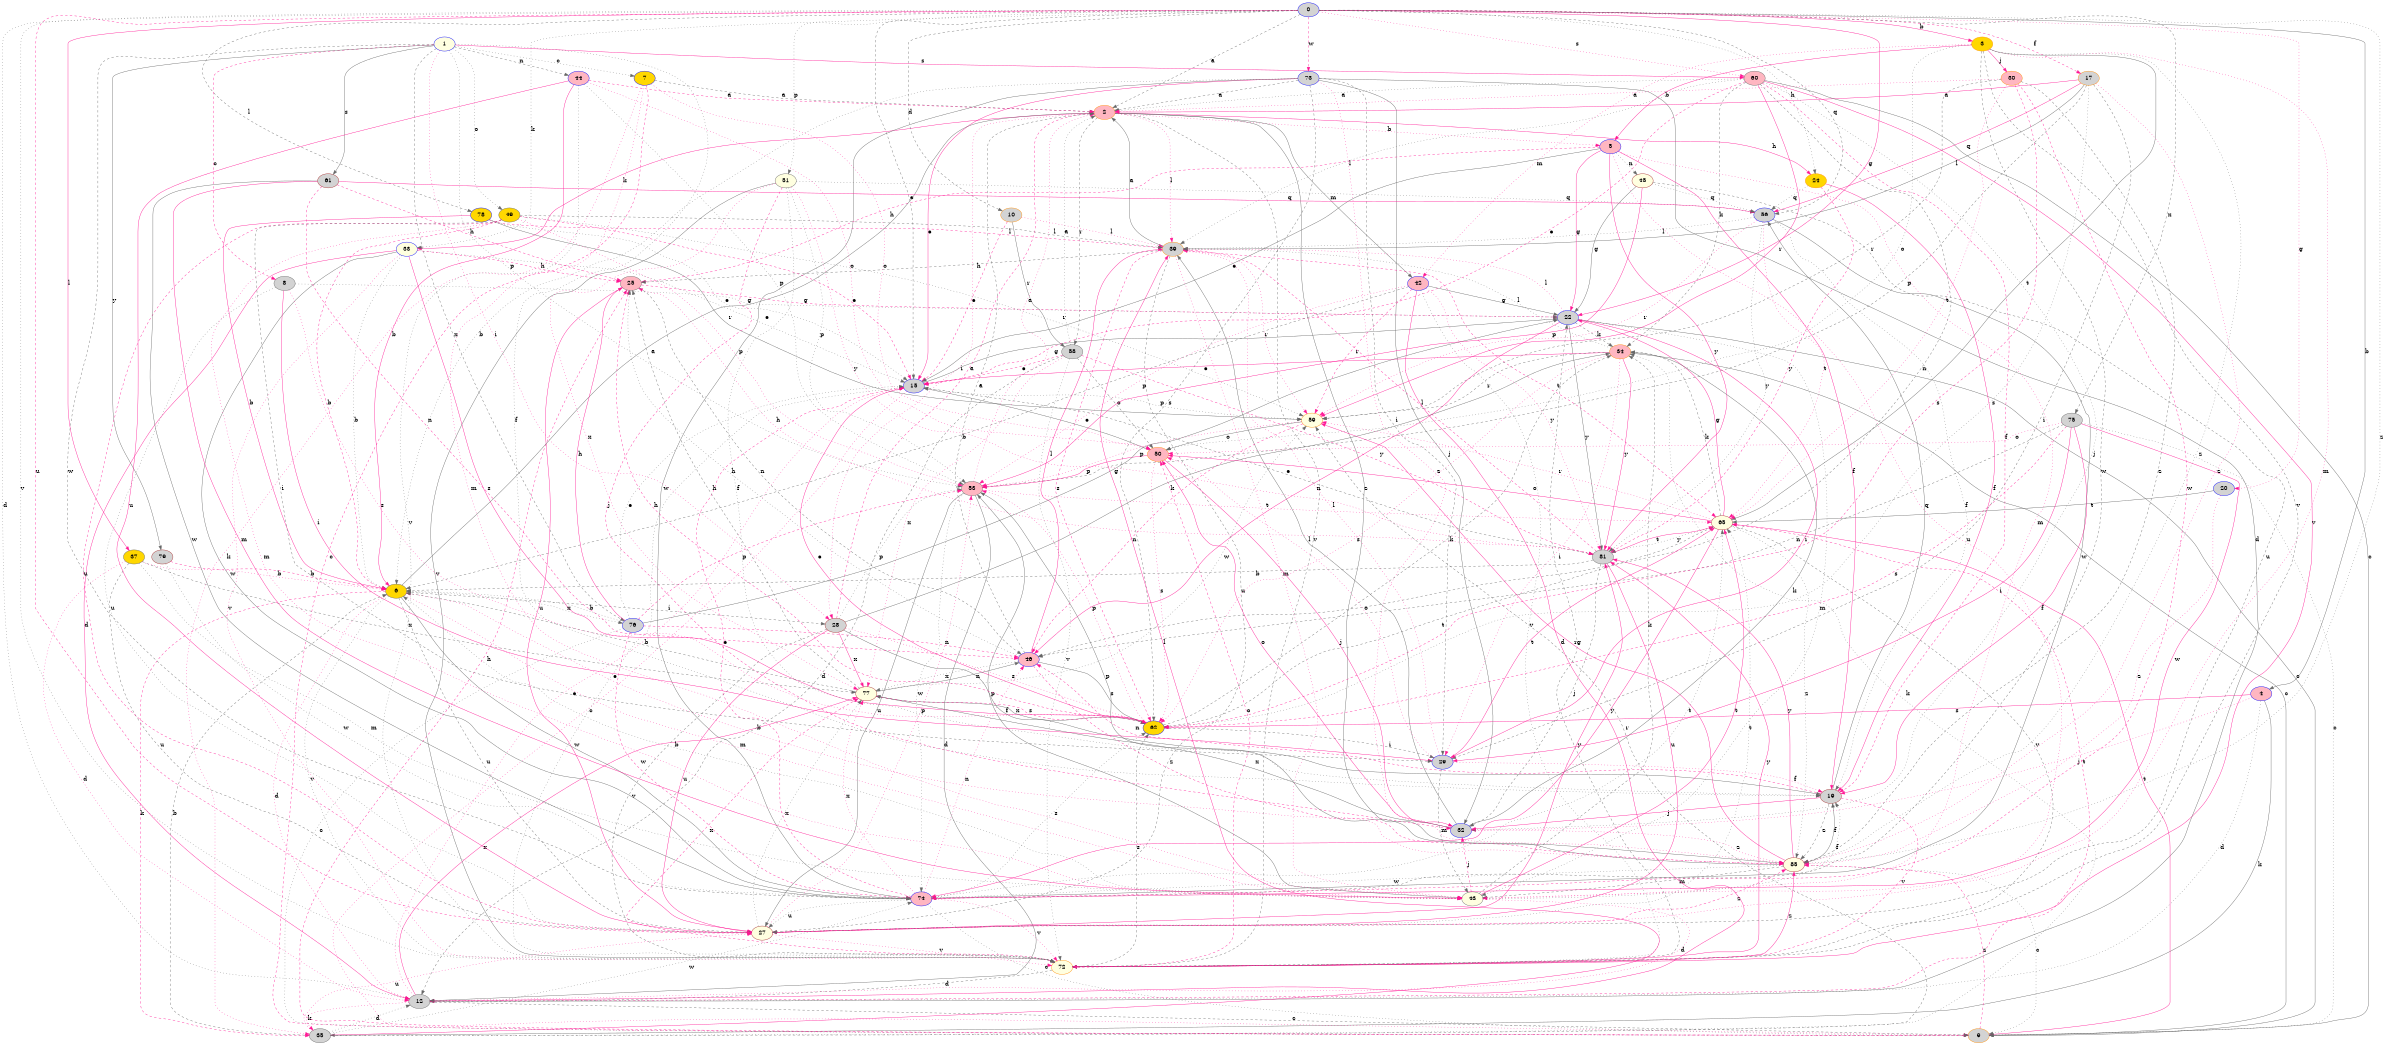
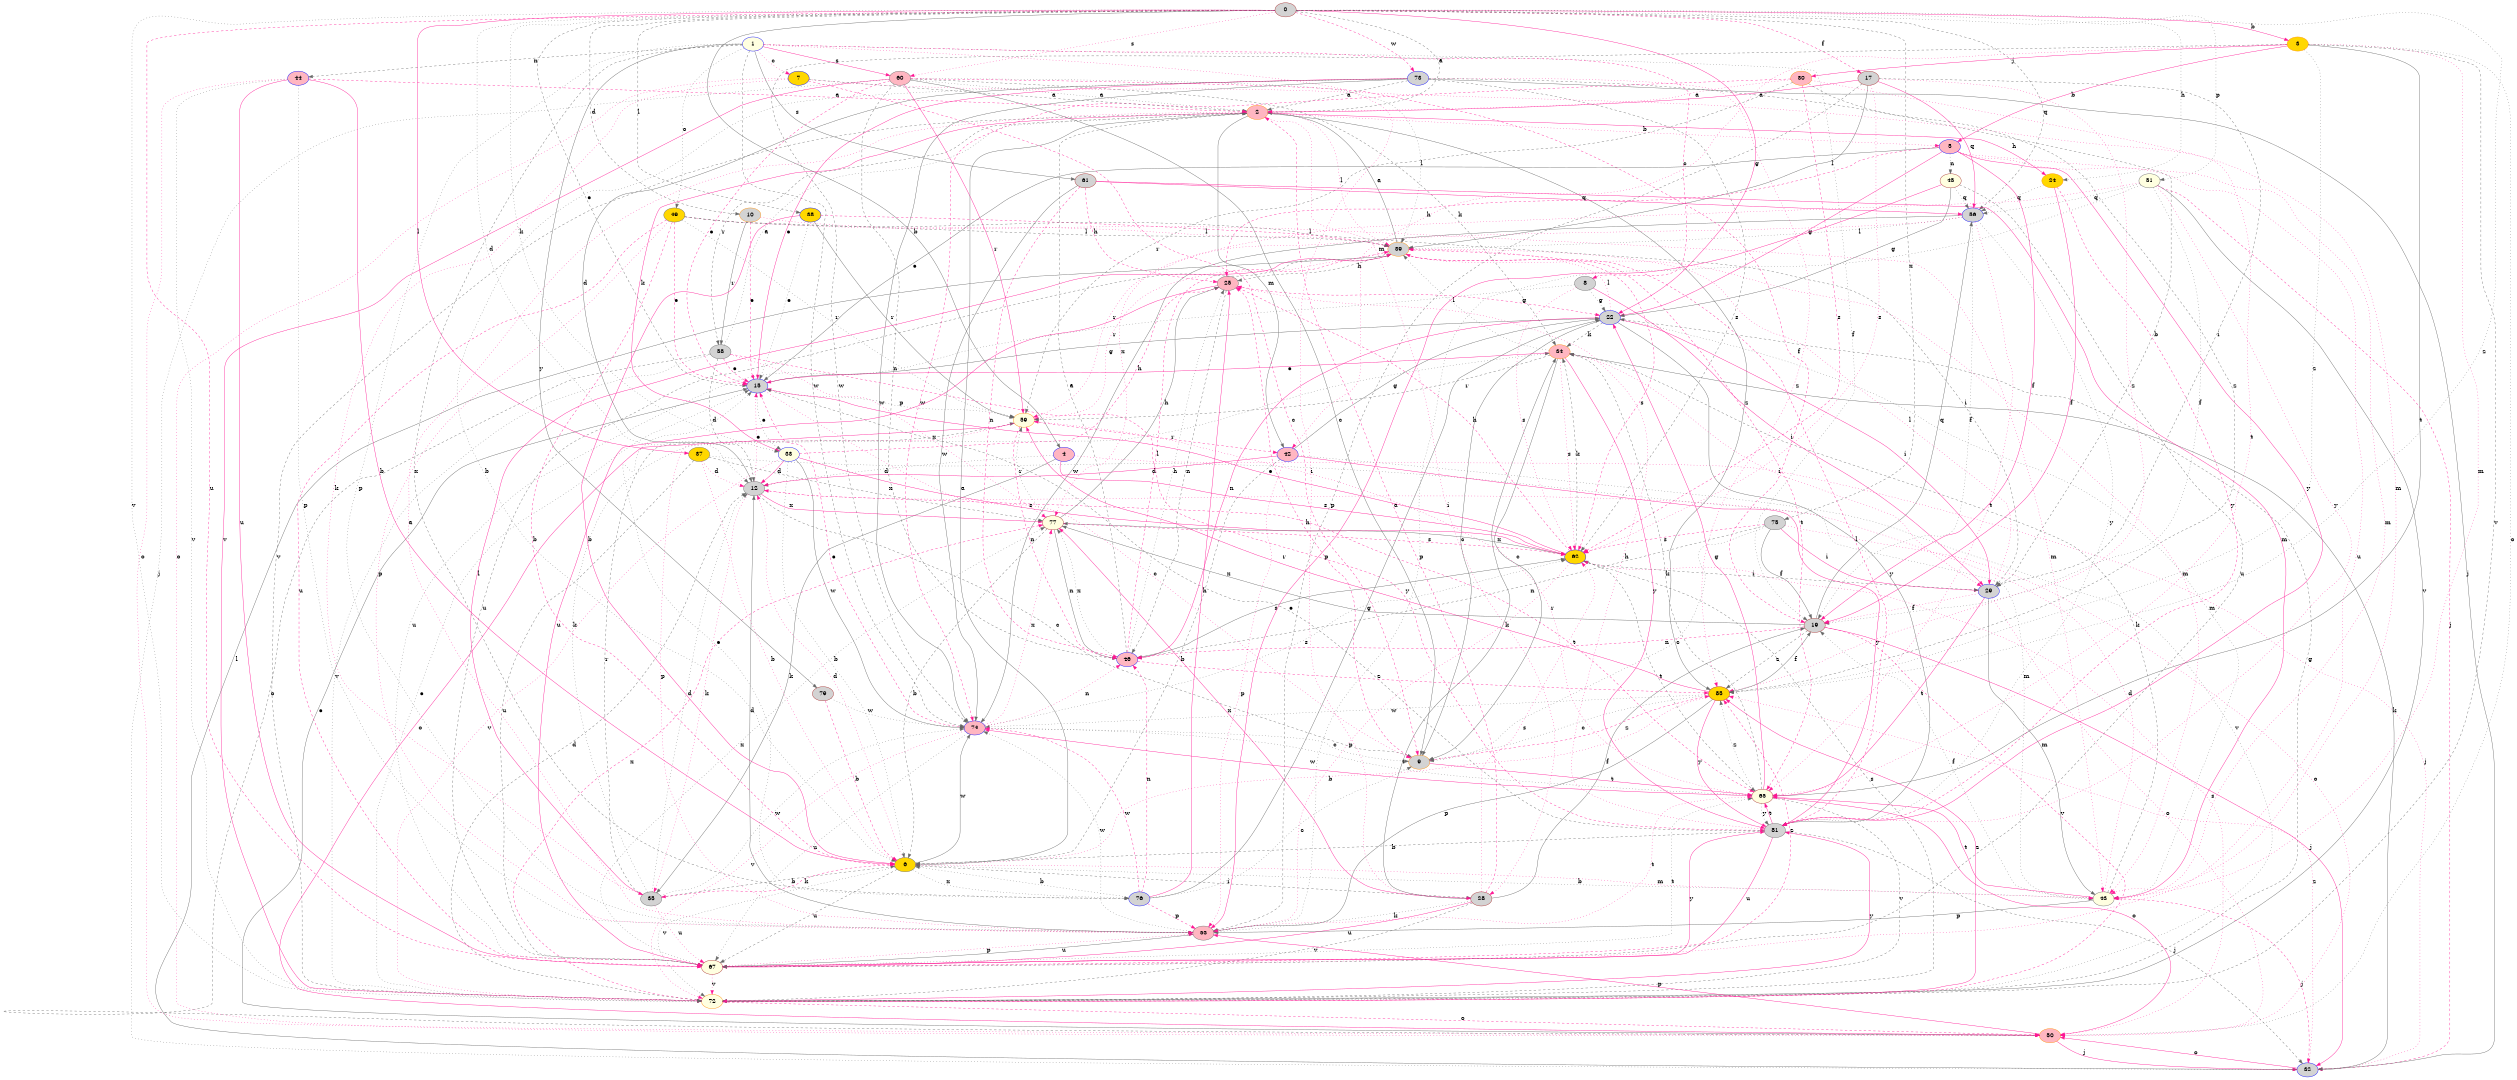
  strict digraph {
    node [color=blue fillcolor=lightgrey style=filled]
    edge [color=gray40 style=dotted]
    2 [color=darkorange fillcolor=lightpink]
-   0
+   0 [color=brown]
    3 [color=darkorange fillcolor=gold]
    4 [fillcolor=lightpink]
    10 [color=darkorange]
    12 [color=gray40]
    15
-   17 [color=darkorange]
-   20
+   17 [color=brown]
    22
    24 [color=darkorange fillcolor=gold]
    33 [fillcolor=lightyellow]
    37 [color=gray40 fillcolor=gold]
-   38 [fillcolor=gold label=78]
+   38 [fillcolor=gold]
    51 [color=gray40 fillcolor=lightyellow]
    56
    60 [color=gray40 fillcolor=lightpink]
-   67 [color=brown fillcolor=lightyellow label=27]
+   67 [color=brown fillcolor=lightyellow]
    72 [color=darkorange fillcolor=lightyellow]
    73
    75 [color=gray40]
-   85 [color=brown fillcolor=lightyellow]
+   85 [color=brown fillcolor=gold]
    28 [color=brown]
    5 [fillcolor=lightpink]
    39 [color=darkorange]
    42 [fillcolor=lightpink]
    58 [color=gray40]
    74 [fillcolor=lightpink]
    30 [color=darkorange fillcolor=lightpink]
    43 [color=gray40 fillcolor=lightyellow]
    50 [color=darkorange fillcolor=lightpink]
    65 [color=brown fillcolor=lightyellow]
    32
    35 [color=gray40]
    62 [fillcolor=gold]
    9 [color=darkorange]
    77 [color=brown fillcolor=lightyellow]
    59 [color=darkorange fillcolor=lightyellow]
    53 [color=gray40 fillcolor=lightpink]
    29
    81 [color=gray40]
    46 [fillcolor=lightpink]
    n43 [color=darkorange fillcolor=lightpink label=34]
    19 [color=brown]
    25 [color=gray40 fillcolor=lightpink]
    6 [color=gray40 fillcolor=gold]
    1 [fillcolor=lightyellow]
    7 [fillcolor=gold]
    8 [color=gray40]
    44 [fillcolor=lightpink]
    49 [color=gray40 fillcolor=gold]
    61 [color=brown]
    76
    79 [color=brown]
    45 [color=brown fillcolor=lightyellow]
    2 -> 24 [color=deeppink label=h style=solid]
    2 -> 33 [color=deeppink label=k style=solid]
    2 -> 72 [label=v style=dashed]
    2 -> 85 [label=z style=solid]
    2 -> 28 [color=deeppink label=i]
    2 -> 5 [color=deeppink label=b]
    2 -> 39 [color=deeppink label=l]
    2 -> 42 [label=m style=solid]
    2 -> 58 [label=r style=dashed]
    0 -> 2 [label=a style=dashed]
    0 -> 3 [color=deeppink label=b style=solid]
    0 -> 4 [label=b style=solid]
    0 -> 10 [label=d style=dashed]
    0 -> 12 [label=d]
    0 -> 15 [label=e style=dashed]
    0 -> 17 [color=deeppink label=f style=dashed]
-   0 -> 20 [color=deeppink label=g]
    0 -> 22 [color=deeppink label=g style=solid]
    0 -> 24 [label=h]
    0 -> 33 [label=k]
    0 -> 37 [color=deeppink label=l style=solid]
    0 -> 38 [label=l style=dashed]
    0 -> 51 [label=p]
    0 -> 56 [label=q style=dashed]
    0 -> 60 [color=deeppink label=s]
    0 -> 67 [color=deeppink label=u style=dashed]
    0 -> 72 [label=v]
    0 -> 73 [color=deeppink label=w style=dashed]
    0 -> 75 [label=x style=dashed]
    0 -> 85 [label=z]
    3 -> 72 [label=v style=dashed]
    3 -> 85 [label=z]
    3 -> 5 [color=deeppink label=b style=solid]
    3 -> 42 [color=deeppink label=m]
    3 -> 74 [label=w style=dashed]
    3 -> 30 [color=deeppink label=j style=solid]
    3 -> 43 [color=deeppink label=m]
    3 -> 50 [label=o]
    3 -> 65 [label=t style=solid]
    4 -> 12 [label=d]
    4 -> 32 [color=deeppink label=j]
    4 -> 35 [label=k style=solid]
    4 -> 62 [color=deeppink label=s style=solid]
    10 -> 15 [color=deeppink label=e style=dashed]
    10 -> 39 [color=deeppink label=l]
    10 -> 58 [label=r style=solid]
    12 -> 15 [color=deeppink label=e]
    12 -> 65 [color=deeppink label=t style=dashed]
    12 -> 35 [color=deeppink label=k]
    12 -> 9 [label=c style=dashed]
    12 -> 77 [color=deeppink label=x style=solid]
    15 -> 22 [label=g style=solid]
    15 -> 9 [color=deeppink label=c]
    15 -> 59 [label=p]
    17 -> 2 [color=deeppink label=a style=solid]
    17 -> 56 [color=deeppink label=q style=solid]
    17 -> 85 [color=deeppink label=z]
    17 -> 39 [label=l style=solid]
-   17 -> 62 [label=s]
+   17 -> 62 [color=deeppink label=s]
    17 -> 53 [label=p style=dashed]
    17 -> 29 [label=i style=dashed]
-   20 -> 85 [color=deeppink label=z]
-   20 -> 65 [label=t style=solid]
    22 -> 39 [color=deeppink label=l]
    22 -> 43 [label=m]
    22 -> 9 [label=c style=solid]
    22 -> 29 [color=deeppink label=i style=solid]
    22 -> 81 [label=y style=solid]
    22 -> 46 [color=deeppink label=n style=solid]
    22 -> n43 [label=k style=dashed]
    24 -> 56 [label=q]
    24 -> 81 [color=deeppink label=y style=dashed]
    24 -> 19 [color=deeppink label=f style=solid]
    33 -> 12 [color=deeppink label=d style=solid]
-   33 -> 15 [label=e]
+   15 -> 33 [label=e]
    33 -> 72 [color=deeppink label=v]
    33 -> 74 [label=w style=solid]
    33 -> 62 [color=deeppink label=s style=solid]
    33 -> 25 [color=deeppink label=h style=dashed]
    33 -> 6 [label=b]
    37 -> 12 [color=deeppink label=d]
    37 -> 67 [label=u style=dashed]
    37 -> 43 [label=m]
    37 -> 77 [label=x style=dashed]
    37 -> 6 [color=deeppink label=b]
    38 -> 15 [label=e]
    38 -> 39 [color=deeppink label=l style=dashed]
    38 -> 59 [label=r style=solid]
    38 -> 6 [color=deeppink label=b style=solid]
    51 -> 56 [label=q]
    51 -> 72 [label=v style=solid]
    51 -> 32 [color=deeppink label=j style=dashed]
    51 -> 77 [color=deeppink label=x]
    51 -> 53 [label=p]
    51 -> 81 [color=deeppink label=y]
    51 -> 19 [label=f]
    56 -> 39 [label=l]
    56 -> 74 [label=w style=solid]
    56 -> 65 [color=deeppink label=t]
    56 -> 59 [color=deeppink label=r]
    56 -> 81 [label=y]
    56 -> 19 [label=f]
    60 -> 2 [label=a]
    60 -> 15 [color=deeppink label=e style=dashed]
    60 -> 72 [color=deeppink label=v style=solid]
    60 -> 39 [label=l]
    60 -> 32 [label=j]
    60 -> 9 [label=c style=solid]
    60 -> 59 [color=deeppink label=r style=solid]
    60 -> 46 [label=n style=dashed]
    60 -> n43 [label=k style=dashed]
    60 -> 19 [color=deeppink label=f style=dashed]
    67 -> 72 [color=deeppink label=v]
    67 -> 85 [color=deeppink label=z style=dashed]
    67 -> 65 [label=t]
    67 -> 77 [label=x]
    67 -> 53 [color=deeppink label=p]
    67 -> 81 [color=deeppink label=y style=solid]
    72 -> 12 [label=d style=dashed]
    72 -> 15 [label=e]
    72 -> 22 [label=g style=dashed]
    72 -> 85 [color=deeppink label=z style=solid]
    72 -> 50 [color=deeppink label=o style=dashed]
    72 -> 62 [label=s style=dashed]
    72 -> 77 [color=deeppink label=x style=dashed]
    72 -> 81 [color=deeppink label=y style=solid]
    73 -> 2 [label=a style=dashed]
    73 -> 12 [label=d style=solid]
    73 -> 15 [color=deeppink label=e style=solid]
    73 -> 85 [color=deeppink label=z]
    73 -> 74 [label=w style=solid]
    73 -> 32 [label=j style=solid]
    73 -> 62 [label=s style=dashed]
-   73 -> 29 [label=i style=dashed]
+   73 -> 29 [label=b style=dashed]
    73 -> 6 [label=b]
-   75 -> 74 [color=deeppink label=w style=solid]
    75 -> 50 [color=deeppink label=o]
    75 -> 62 [color=deeppink label=s style=dashed]
    75 -> 9 [label=c]
    75 -> 29 [color=deeppink label=i style=solid]
    75 -> 46 [label=n style=dashed]
-   75 -> 19 [color=deeppink label=f style=solid]
+   75 -> 19 [label=f style=solid]
    85 -> 74 [label=w]
-   85 -> 43 [label=m style=dashed]
    85 -> 9 [label=c]
    85 -> 59 [color=deeppink label=r style=solid]
    85 -> 53 [label=p style=solid]
    85 -> 81 [color=deeppink label=y style=solid]
    85 -> 19 [label=f style=solid]
    85 -> 6 [color=deeppink label=b]
    28 -> 2 [color=deeppink label=a style=dashed]
    28 -> 67 [color=deeppink label=u style=solid]
    28 -> 72 [label=v style=dashed]
    28 -> 62 [color=deeppink label=s]
    28 -> 77 [color=deeppink label=x style=solid]
-   28 -> 53 [label=p]
+   28 -> 53 [label=k]
    28 -> n43 [label=k style=solid]
    28 -> 19 [label=f style=solid]
    5 -> 15 [label=e style=solid]
    5 -> 22 [color=deeppink label=g style=solid]
    5 -> 67 [color=deeppink label=u]
    5 -> 43 [color=deeppink label=m]
    5 -> 81 [color=deeppink label=y style=solid]
    5 -> 19 [color=deeppink label=f style=solid]
    5 -> 25 [color=deeppink label=h style=dashed]
    5 -> 45 [label=n]
    39 -> 2 [label=a style=solid]
    39 -> 67 [label=u style=dashed]
    39 -> 43 [color=deeppink label=m]
    39 -> 65 [color=deeppink label=t style=dashed]
    39 -> 62 [color=deeppink label=s style=dashed]
    39 -> 59 [color=deeppink label=r]
    39 -> 25 [label=h style=dashed]
    42 -> 12 [color=deeppink label=d style=solid]
    42 -> 22 [label=g style=solid]
    42 -> 72 [label=v]
-   42 -> 59 [color=deeppink label=r style=dashed]
+   59 -> 42 [color=deeppink label=r style=dashed]
    42 -> 53 [color=deeppink label=p]
-   42 -> 81 [color=deeppink label=y]
+   42 -> 81 [color=deeppink label=y style=solid]
    42 -> 6 [label=b style=dashed]
    58 -> 2 [label=a]
    58 -> 12 [label=d style=dashed]
    58 -> 15 [color=deeppink label=e style=dashed]
    58 -> 72 [label=v]
    58 -> 50 [label=o style=dashed]
    58 -> 77 [color=deeppink label=x]
    58 -> 81 [color=deeppink label=y style=dashed]
    74 -> 15 [color=deeppink label=e style=dashed]
    74 -> 67 [label=u]
    74 -> 72 [color=deeppink label=v]
    74 -> 65 [label=t]
    74 -> 62 [label=s]
    74 -> 9 [label=c]
    74 -> 77 [color=deeppink label=x]
    74 -> 46 [color=deeppink label=n]
    30 -> 2 [color=deeppink label=a]
    30 -> 85 [label=z style=dashed]
    30 -> 74 [color=deeppink label=w style=dashed]
    30 -> 65 [color=deeppink label=t]
    30 -> 62 [color=deeppink label=s style=dashed]
    30 -> 59 [label=r style=dashed]
    43 -> 12 [color=deeppink label=d]
    43 -> 65 [color=deeppink label=t style=solid]
    43 -> 32 [color=deeppink label=j style=dashed]
    43 -> 53 [label=p style=solid]
    43 -> n43 [label=k style=dashed]
    43 -> 19 [label=f]
    43 -> 6 [label=b]
    50 -> 15 [label=e style=solid]
    50 -> 32 [color=deeppink label=j style=solid]
    50 -> 62 [color=deeppink label=s]
    50 -> 53 [color=deeppink label=p style=solid]
    65 -> 22 [color=deeppink label=g style=solid]
    65 -> 72 [label=v style=dashed]
    65 -> 85 [label=z]
-   65 -> 74 [color=deeppink label=y style=solid]
+   65 -> 74 [color=deeppink label=w style=solid]
    65 -> 50 [color=deeppink label=o style=solid]
    65 -> 59 [color=deeppink label=r]
    65 -> 81 [label=y]
    65 -> n43 [label=k style=dashed]
    32 -> 85 [color=deeppink label=z]
    32 -> 39 [label=l style=solid]
    32 -> 50 [color=deeppink label=o style=solid]
    32 -> n43 [label=k style=solid]
    35 -> 12 [label=d]
    35 -> 67 [color=deeppink label=u]
    35 -> 39 [color=deeppink label=l style=solid]
    35 -> 74 [label=w]
    35 -> 59 [label=r style=dashed]
    35 -> n43 [label=k]
    35 -> 6 [label=b style=dashed]
    62 -> 15 [color=deeppink label=e style=solid]
    62 -> 65 [label=t style=dashed]
    62 -> 77 [label=x style=solid]
    62 -> 53 [color=deeppink label=p]
    62 -> 29 [label=i style=dashed]
    62 -> n43 [label=k style=dashed]
    62 -> 25 [color=deeppink label=h style=dashed]
    9 -> 85 [color=deeppink label=z style=dashed]
    9 -> 65 [color=deeppink label=t style=solid]
    9 -> 25 [color=deeppink label=h style=dashed]
    77 -> 62 [color=deeppink label=s style=dashed]
-   77 -> 59 [label=w]
+   77 -> 59 [label=r]
    77 -> 46 [label=n style=solid]
-   77 -> 25 [label=h style=dashed]
+   77 -> 25 [label=h style=solid]
    77 -> 6 [label=b style=dashed]
-   59 -> 50 [label=o style=solid]
+   59 -> 50 [color=deeppink label=o style=solid]
    59 -> 53 [color=deeppink label=p]
    59 -> 46 [color=deeppink label=n style=dashed]
    53 -> 2 [color=deeppink label=a]
    53 -> 12 [label=d style=solid]
    53 -> 67 [label=u style=solid]
    53 -> 74 [label=w]
    53 -> 65 [color=deeppink label=t]
    29 -> 39 [color=deeppink label=l]
-   29 -> 43 [label=m style=dashed]
+   29 -> 43 [label=m style=solid]
    29 -> 50 [color=deeppink label=o]
    29 -> 65 [color=deeppink label=t style=solid]
    29 -> 19 [color=deeppink label=f]
    81 -> 15 [label=e style=dashed]
    81 -> 67 [color=deeppink label=u style=solid]
    81 -> 39 [color=deeppink label=l style=dashed]
    81 -> 65 [color=deeppink label=t style=solid]
    81 -> 32 [label=j style=dashed]
    81 -> 25 [color=deeppink label=h]
    81 -> 6 [label=b style=dashed]
    46 -> 2 [label=a style=dashed]
    46 -> 85 [color=deeppink label=z style=dashed]
-   46 -> 39 [color=deeppink label=l style=solid]
+   46 -> 39 [color=deeppink label=l style=dashed]
    46 -> 62 [label=s style=solid]
    46 -> 77 [label=x]
    46 -> 25 [label=h]
    n43 -> 15 [color=deeppink label=e style=solid]
    n43 -> 39 [label=l]
    n43 -> 62 [color=deeppink label=s]
    n43 -> 9 [label=c style=solid]
    n43 -> 59 [label=r style=dashed]
    n43 -> 29 [color=deeppink label=i]
    n43 -> 81 [color=deeppink label=y style=solid]
    19 -> 56 [label=q style=solid]
    19 -> 72 [color=deeppink label=v style=dashed]
    19 -> 85 [label=z style=dashed]
    19 -> 32 [color=deeppink label=j style=solid]
-   32 -> 77 [label=x style=solid]
+   19 -> 77 [label=x style=solid]
    19 -> 46 [color=deeppink label=n style=dashed]
    25 -> 22 [color=deeppink label=g style=dashed]
    25 -> 67 [color=deeppink label=u style=solid]
    25 -> 46 [label=n style=dashed]
    6 -> 2 [label=a style=solid]
    6 -> 12 [color=deeppink label=d]
    6 -> 67 [label=u style=dashed]
    6 -> 72 [label=v]
    6 -> 28 [label=i style=dashed]
    6 -> 74 [label=w style=solid]
    6 -> 43 [color=deeppink label=m]
    6 -> 35 [color=deeppink label=k style=dashed]
    6 -> 76 [label=x]
    1 -> 60 [color=deeppink label=s style=solid]
    1 -> 28 [color=deeppink label=i]
    1 -> 74 [label=w style=dashed]
    1 -> 53 [label=p]
    1 -> 19 [label=f]
-   1 -> 7 [label=c]
+   1 -> 7 [color=deeppink label=c]
    1 -> 8 [color=deeppink label=c style=dashed]
    1 -> 44 [label=n style=dashed]
    1 -> 49 [label=o]
    1 -> 61 [label=s style=solid]
    1 -> 76 [label=x style=dashed]
    1 -> 79 [label=y style=solid]
    7 -> 2 [label=a style=dashed]
    7 -> 43 [color=deeppink label=m]
    7 -> 50 [color=deeppink label=o]
    7 -> 35 [color=deeppink label=k]
    7 -> 9 [color=deeppink label=c style=dashed]
    8 -> 22 [label=g]
    8 -> 67 [label=u]
    8 -> 62 [color=deeppink label=s]
    8 -> 29 [color=deeppink label=i style=solid]
    44 -> 2 [color=deeppink label=a style=dashed]
    44 -> 67 [color=deeppink label=u style=solid]
    44 -> 72 [label=v]
    44 -> 50 [color=deeppink label=o]
    44 -> 53 [label=p]
    44 -> 6 [color=deeppink label=b style=solid]
    49 -> 15 [color=deeppink label=e style=dashed]
    49 -> 67 [color=deeppink label=u style=dashed]
    49 -> 39 [label=l style=dashed]
    49 -> 43 [color=deeppink label=m]
    49 -> 59 [label=r]
    49 -> 53 [color=deeppink label=p]
    49 -> 29 [label=i style=dashed]
    49 -> 6 [color=deeppink label=b style=dashed]
    61 -> 56 [color=deeppink label=q style=solid]
    61 -> 74 [label=w style=solid]
    61 -> 43 [color=deeppink label=m style=solid]
    61 -> 46 [color=deeppink label=n style=dashed]
    61 -> 25 [color=deeppink label=h style=dashed]
    76 -> 15 [label=e]
    76 -> 22 [label=g style=solid]
    76 -> 74 [color=deeppink label=w style=dashed]
    76 -> 9 [label=c]
    76 -> 53 [color=deeppink label=p style=dashed]
    76 -> 46 [color=deeppink label=n style=dashed]
    76 -> 25 [color=deeppink label=h style=solid]
    76 -> 6 [label=b]
    79 -> 74 [label=w]
    79 -> 6 [color=deeppink label=b style=dashed]
    45 -> 22 [label=g style=solid]
    45 -> 56 [label=q]
    45 -> 67 [label=u style=dashed]
    45 -> 53 [color=deeppink label=p style=solid]
  }
